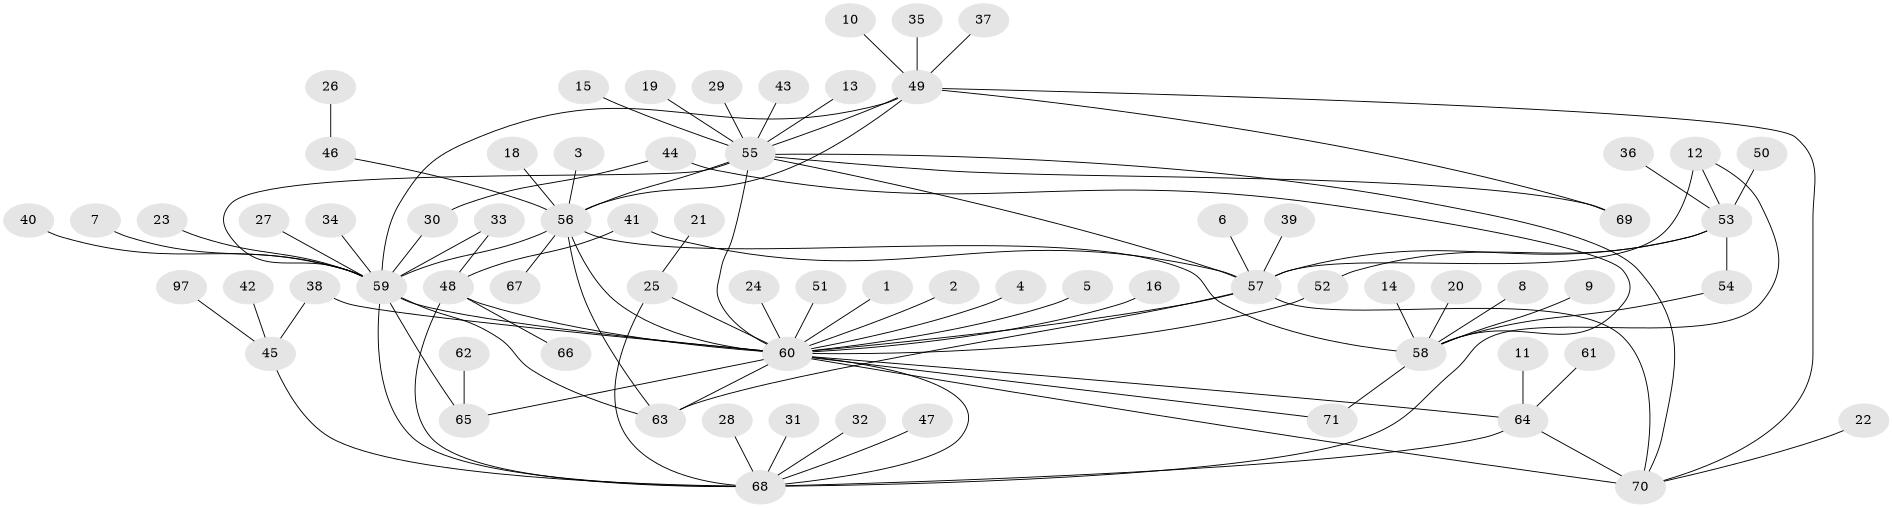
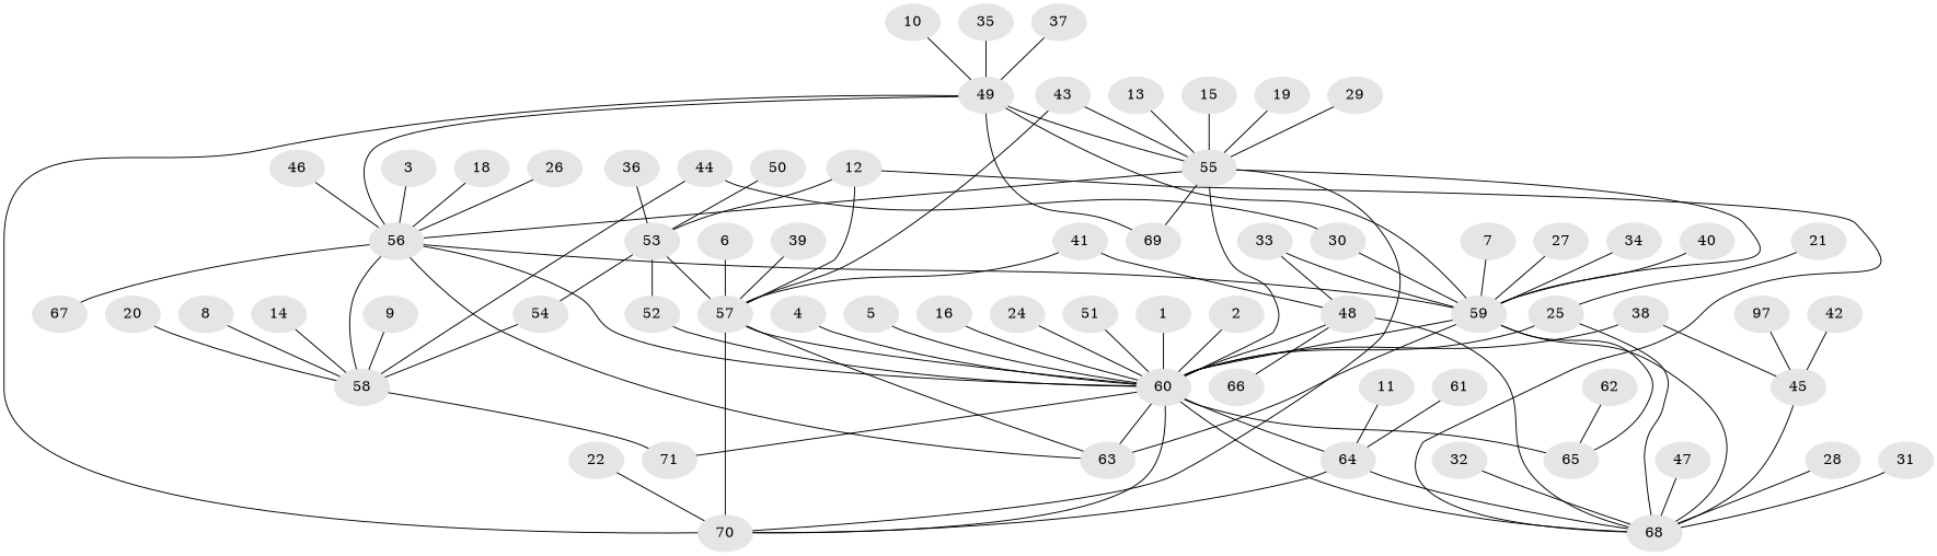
  graph {
    node [color=gray90 style=filled]
    edge [weight=1.0]
    1
    60
    64
    68
    70
    63
    71
    65
    2
    3
    56
    59
    58
    67
    4
    5
    6
    57
    7
    8
    9
    10
    49
    55
    69
    11
    12
    53
    52
    54
    13
    14
    15
    16
    n35 [label=97]
    45
    18
    19
    20
    21
    25
    22
-   23
    24
    26
    27
    28
    29
    30
    31
    32
    33
    48
    66
    34
    35
    36
    37
    38
    39
    40
    41
    42
    43
    44
    46
    47
    50
    51
    61
    62
    1 -- 60
    60 -- 64
    60 -- 68
    60 -- 70
    60 -- 63
    60 -- 71
    60 -- 65
    64 -- 68
    64 -- 70
    2 -- 60
    3 -- 56
    56 -- 60
    56 -- 63
    56 -- 59
    56 -- 58
    56 -- 67
    59 -- 60 [weight=2.0]
    59 -- 68 [weight=2.0]
    59 -- 63 [weight=2.0]
    59 -- 65
    58 -- 71
    4 -- 60
    5 -- 60
    6 -- 57
    57 -- 60
    57 -- 70 [weight=3.0]
    57 -- 63
    7 -- 59
    8 -- 58
    9 -- 58
    10 -- 49
    49 -- 70
    49 -- 56
    49 -- 59
    49 -- 55
    49 -- 69
    55 -- 60 [weight=2.0]
    55 -- 70
    55 -- 56
    55 -- 59
-   55 -- 57
+   43 -- 57
    55 -- 69
    11 -- 64
    12 -- 68
    12 -- 57
    12 -- 53
    53 -- 57
    53 -- 52
    53 -- 54
    52 -- 60
    54 -- 58
    13 -- 55
    14 -- 58
    15 -- 55
    16 -- 60
    n35 -- 45
    45 -- 68
    18 -- 56
    19 -- 55
    20 -- 58
    21 -- 25
    25 -- 60 [weight=2.0]
    25 -- 68
    22 -- 70
-   23 -- 59
    24 -- 60
-   26 -- 46
+   26 -- 56
    27 -- 59
    28 -- 68
    29 -- 55
    30 -- 59
    31 -- 68
    32 -- 68
    33 -- 59
    33 -- 48
    48 -- 60
    48 -- 68
    48 -- 66
    34 -- 59
    35 -- 49
    36 -- 53
    37 -- 49
    38 -- 60
    38 -- 45
    39 -- 57
    40 -- 59
    41 -- 57
    41 -- 48
    42 -- 45
    43 -- 55
    44 -- 58
    44 -- 30
    46 -- 56
    47 -- 68
    50 -- 53
    51 -- 60
    61 -- 64
    62 -- 65
  }
